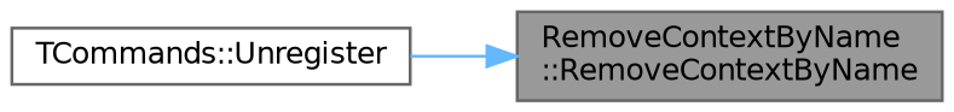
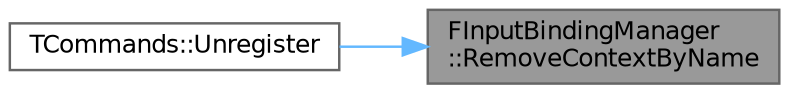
  digraph {
    rankdir=RL
    node [fontname=Helvetica fontsize=10 shape=box style=filled]
-   n1 [color=gray40 fillcolor=grey60 fontcolor=black height=0.2 label="RemoveContextByName\l::RemoveContextByName" width=0.4]
+   n1 [color=gray40 fillcolor=grey60 fontcolor=black height=0.2 label="FInputBindingManager\l::RemoveContextByName" width=0.4]
    n2 [color=grey40 fillcolor=white height=0.2 label="TCommands::Unregister" width=0.4]
    n1 -> n2 [color=steelblue1 dir=back fontname=Helvetica fontsize=10 labelfontname=Helvetica labelfontsize=10 style=solid]
  }
